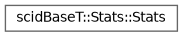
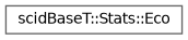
  digraph {
    rankdir=TB
-   n1 [color=grey40 fillcolor=white fontname=Helvetica fontsize=10 height=0.2 label="scidBaseT::Stats::Stats" shape=box style=filled width=0.4]
+   n1 [color=grey40 fillcolor=white fontname=Helvetica fontsize=10 height=0.2 label="scidBaseT::Stats::Eco" shape=box style=filled width=0.4]
  }
